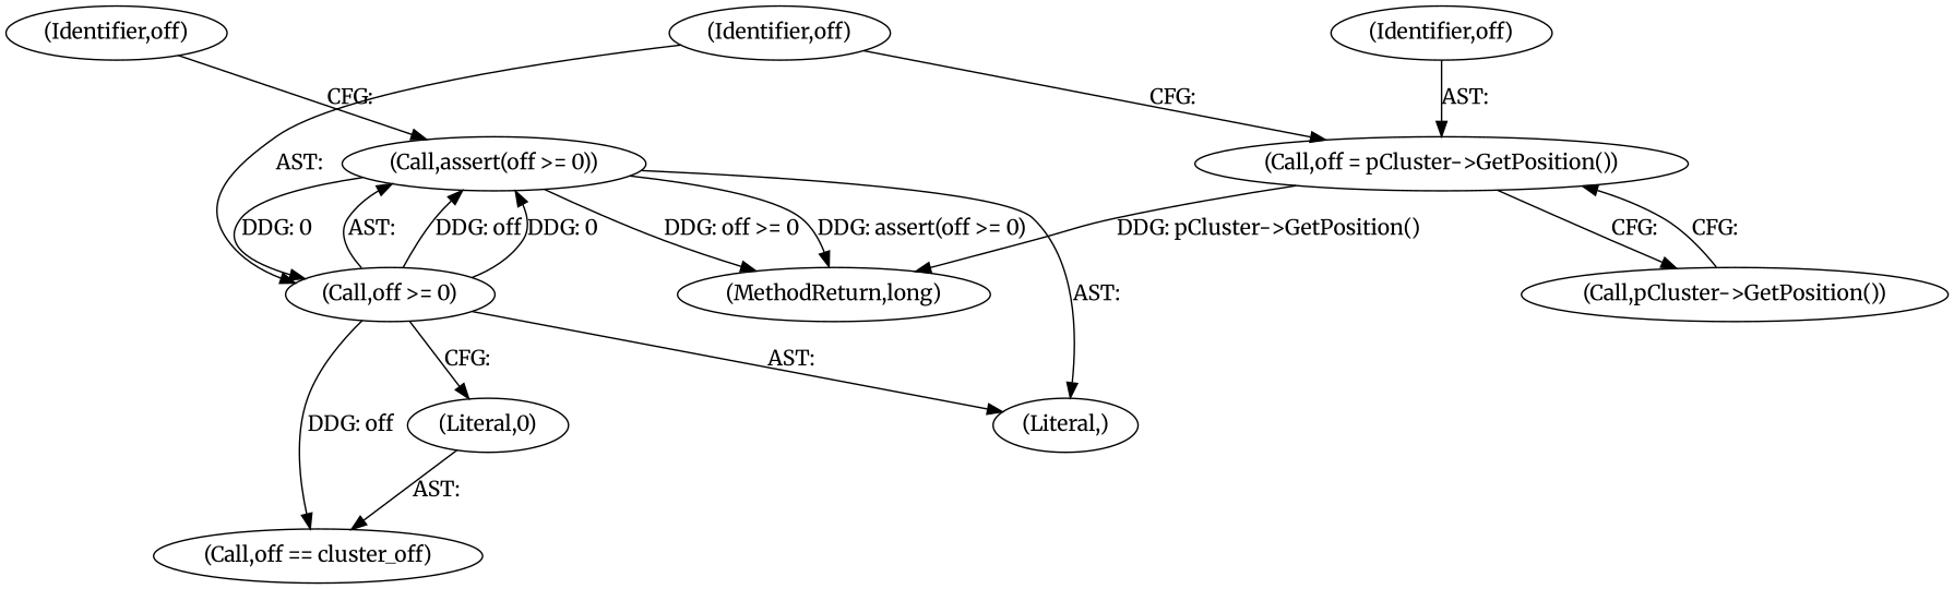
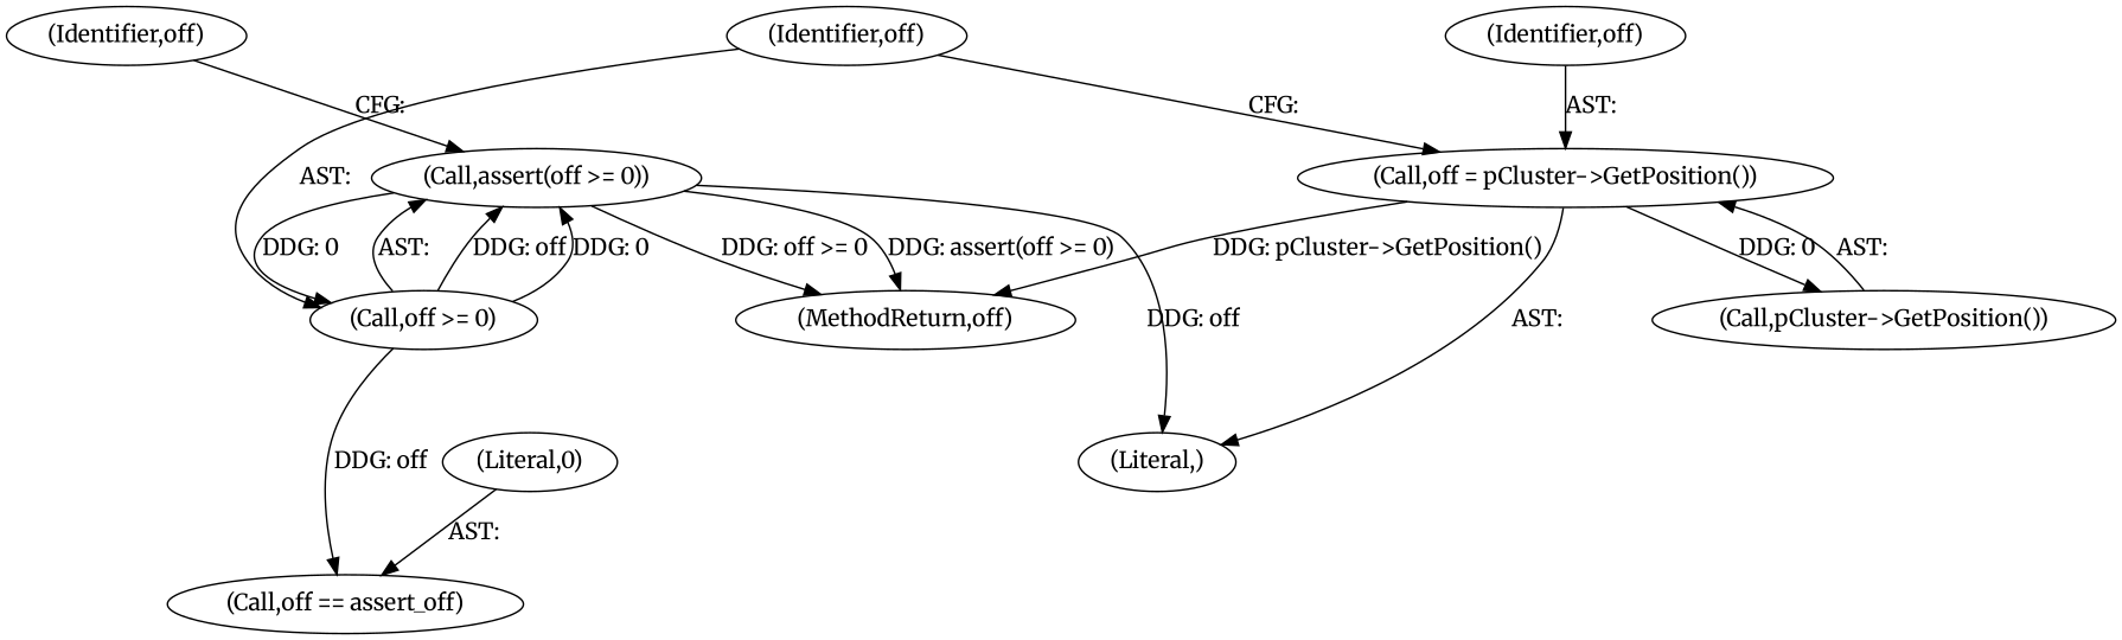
  digraph {
    fontname=Merriweather
    node [fontname=Merriweather]
    edge [fontname=Merriweather]
    n1 [label="(Call,assert(off >= 0))"]
    n2 [label="(Call,off >= 0)"]
    n3 [label="(Literal,)"]
-   n4 [label="(MethodReturn,long)"]
-   n5 [label="(Call,off == cluster_off)"]
+   n4 [label="(MethodReturn,off)"]
+   n5 [label="(Call,off == assert_off)"]
    n6 [label="(Literal,0)"]
    n7 [label="(Call,off = pCluster->GetPosition())"]
    n8 [label="(Call,pCluster->GetPosition())"]
    n9 [label="(Identifier,off)"]
    n10 [label="(Identifier,off)"]
    n11 [label="(Identifier,off)"]
    n1 -> n2 [label="DDG: 0"]
-   n1 -> n3 [label="AST: "]
+   n1 -> n3 [label="DDG: off"]
    n1 -> n4 [label="DDG: off >= 0"]
    n1 -> n4 [label="DDG: assert(off >= 0)"]
    n2 -> n1 [label="AST: "]
    n2 -> n1 [label="DDG: off"]
    n2 -> n1 [label="DDG: 0"]
    n2 -> n5 [label="DDG: off"]
-   n2 -> n6 [label="CFG: "]
    n6 -> n5 [label="AST: "]
-   n2 -> n3 [label="AST: "]
+   n7 -> n3 [label="AST: "]
    n7 -> n4 [label="DDG: pCluster->GetPosition()"]
-   n7 -> n8 [label="CFG: "]
-   n8 -> n7 [label="CFG: "]
+   n7 -> n8 [label="DDG: 0"]
+   n8 -> n7 [label="AST: "]
    n9 -> n7 [label="AST: "]
    n10 -> n1 [label="CFG: "]
    n11 -> n2 [label="AST: "]
    n11 -> n7 [label="CFG: "]
  }
